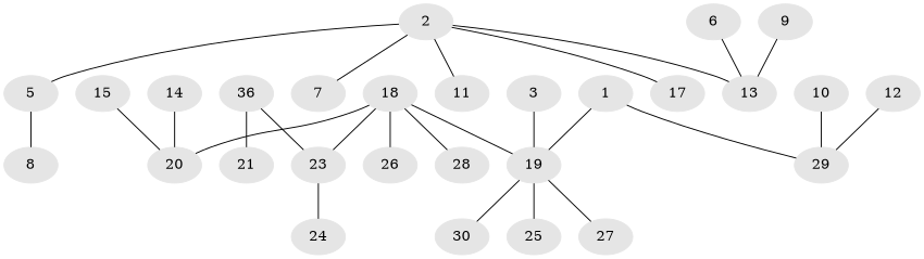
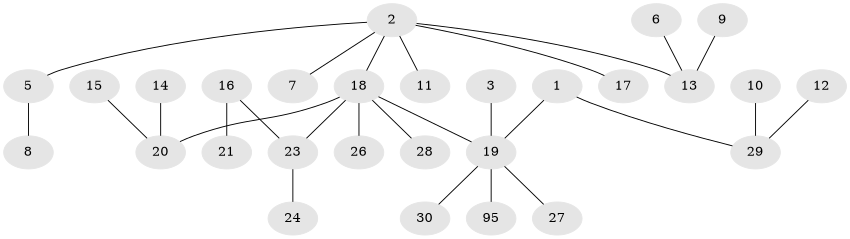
  graph {
    node [color=gray90 style=filled]
    edge [weight=1.0]
    1
    19
    29
-   25
+   25 [label=95]
    27
    30
    2
    5
    7
    11
    13
    17
    18
    8
    20
    23
    26
    28
    3
    6
    9
    10
    12
    14
    15
-   16 [label=36]
+   16
    21
    24
    1 -- 19
    1 -- 29
    19 -- 25
    19 -- 27
    19 -- 30
    2 -- 5
    2 -- 7
    2 -- 11
    2 -- 13
    2 -- 17
+   2 -- 18
    5 -- 8
    18 -- 19
    18 -- 20
    18 -- 23
    18 -- 26
    18 -- 28
    23 -- 24
    3 -- 19
    6 -- 13
    9 -- 13
    10 -- 29
    12 -- 29
    14 -- 20
    15 -- 20
    16 -- 23
    16 -- 21
  }
